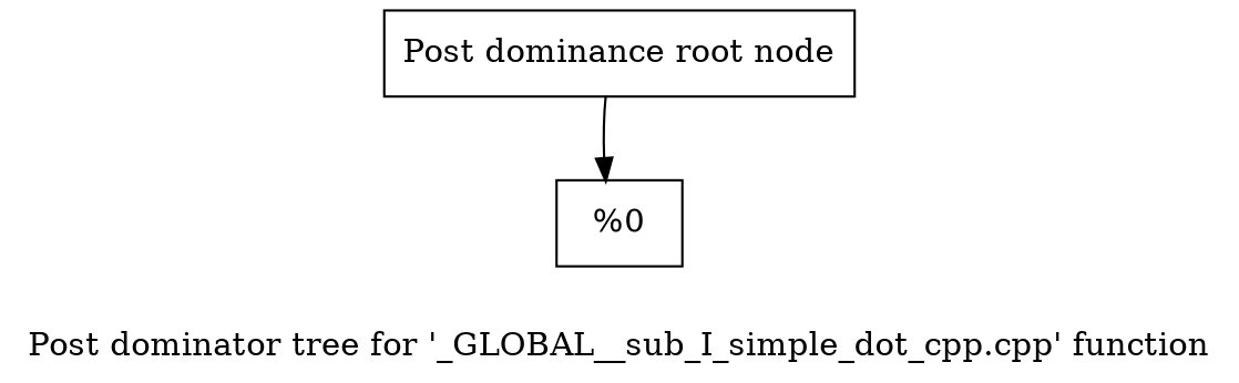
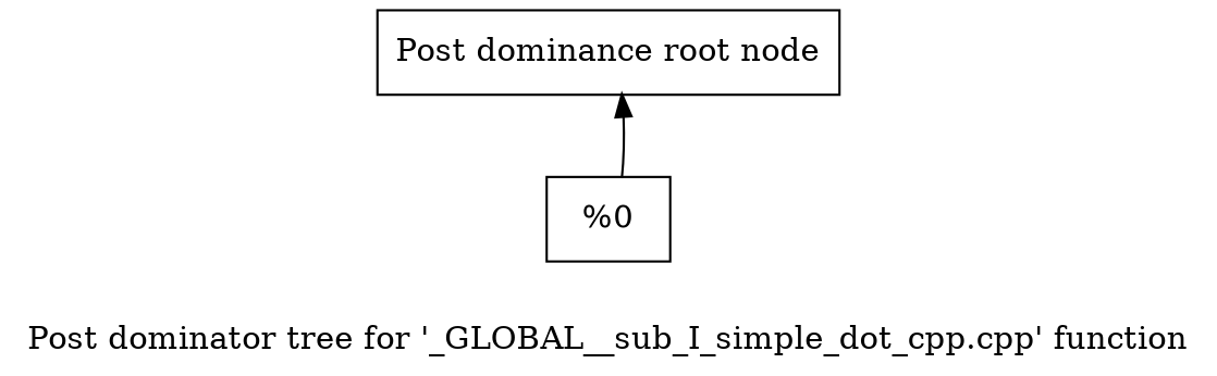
  digraph {
    label="Post dominator tree for '_GLOBAL__sub_I_simple_dot_cpp.cpp' function"
    node [shape=record]
    n1 [label="{Post dominance root node}"]
    n2 [label="{%0}"]
-   n1 -> n2
+   n2 -> n1
  }
